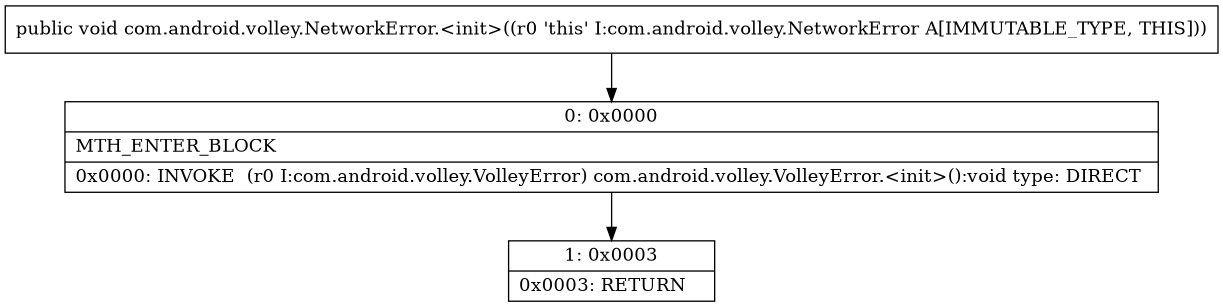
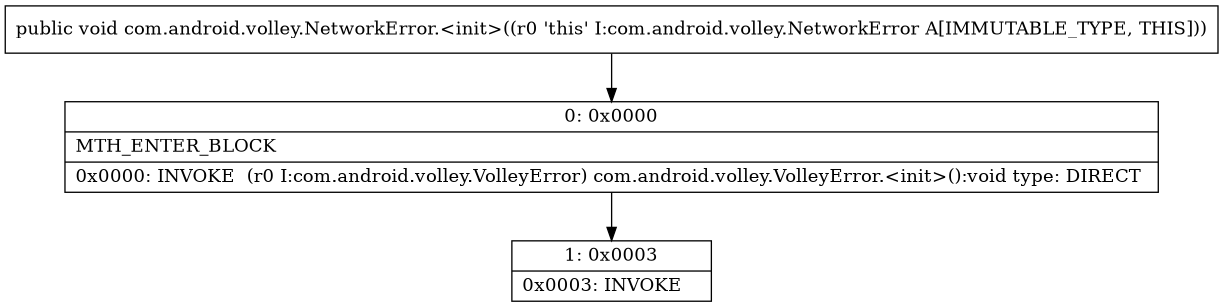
  digraph {
    node [shape=record]
    n1 [label="{0\:\ 0x0000|MTH_ENTER_BLOCK\l|0x0000: INVOKE  (r0 I:com.android.volley.VolleyError) com.android.volley.VolleyError.\<init\>():void type: DIRECT \l}"]
-   n2 [label="{1\:\ 0x0003|0x0003: RETURN   \l}"]
+   n2 [label="{1\:\ 0x0003|0x0003: INVOKE   \l}"]
    n3 [label="{public void com.android.volley.NetworkError.\<init\>((r0 'this' I:com.android.volley.NetworkError A[IMMUTABLE_TYPE, THIS])) }"]
    n1 -> n2
    n3 -> n1
  }
